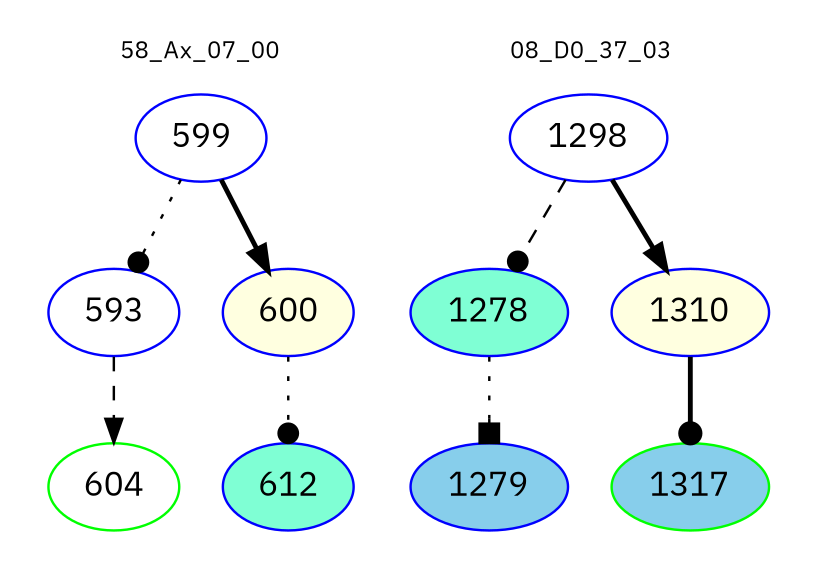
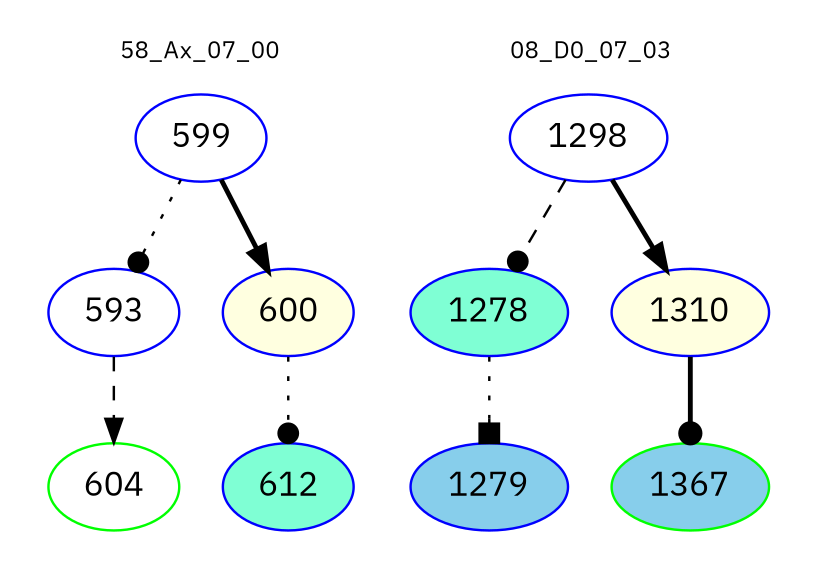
  digraph {
    fontname="IBM Plex Sans"
    node [color=blue fillcolor=white fontname="IBM Plex Sans" style=filled]
    edge [arrowhead=dot color=black fontname="IBM Plex Sans" style=dotted]
    n1 [label=599]
    n2 [label=593]
    n3 [fillcolor=lightyellow label=600]
    n4 [color=green label=604]
    n5 [fillcolor=aquamarine label=612]
    n6 [label=1298]
    n7 [fillcolor=aquamarine label=1278]
    n8 [fillcolor=lightyellow label=1310]
    n9 [fillcolor=skyblue label=1279]
-   n10 [color=green fillcolor=skyblue label=1317]
+   n10 [color=green fillcolor=skyblue label=1367]
    subgraph cluster_1 {
      color=white
      fontsize=10
      label="58_Ax_07_00"
      n1
      n2
      n3
      n4
      n5
    }
    subgraph cluster_2 {
      color=white
      fontsize=10
-     label="08_D0_37_03"
+     label="08_D0_07_03"
      n6
      n7
      n8
      n9
      n10
    }
    n1 -> n2
    n1 -> n3 [arrowhead=normal style=bold]
    n2 -> n4 [arrowhead=normal style=dashed]
    n3 -> n5
    n6 -> n7 [style=dashed]
    n6 -> n8 [arrowhead=normal style=bold]
    n7 -> n9 [arrowhead=box]
    n8 -> n10 [style=bold]
  }
